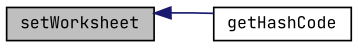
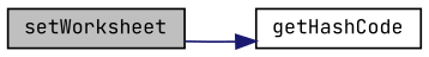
  digraph {
    rankdir=LR
    fontname="JetBrains Mono"
    node [color=black fontname="JetBrains Mono" fontsize=10 shape=record style=filled]
    n1 [fillcolor=grey75 fontcolor=black height=0.2 label=setWorksheet width=0.4]
    n2 [fillcolor=white height=0.2 label=getHashCode width=0.4]
-   n2 -> n1 [color=midnightblue fontname="JetBrains Mono" fontsize=10 labelfontname=Helvetica labelfontsize=10 style=solid]
+   n1 -> n2 [color=midnightblue fontname="JetBrains Mono" fontsize=10 labelfontname=Helvetica labelfontsize=10 style=solid]
  }
